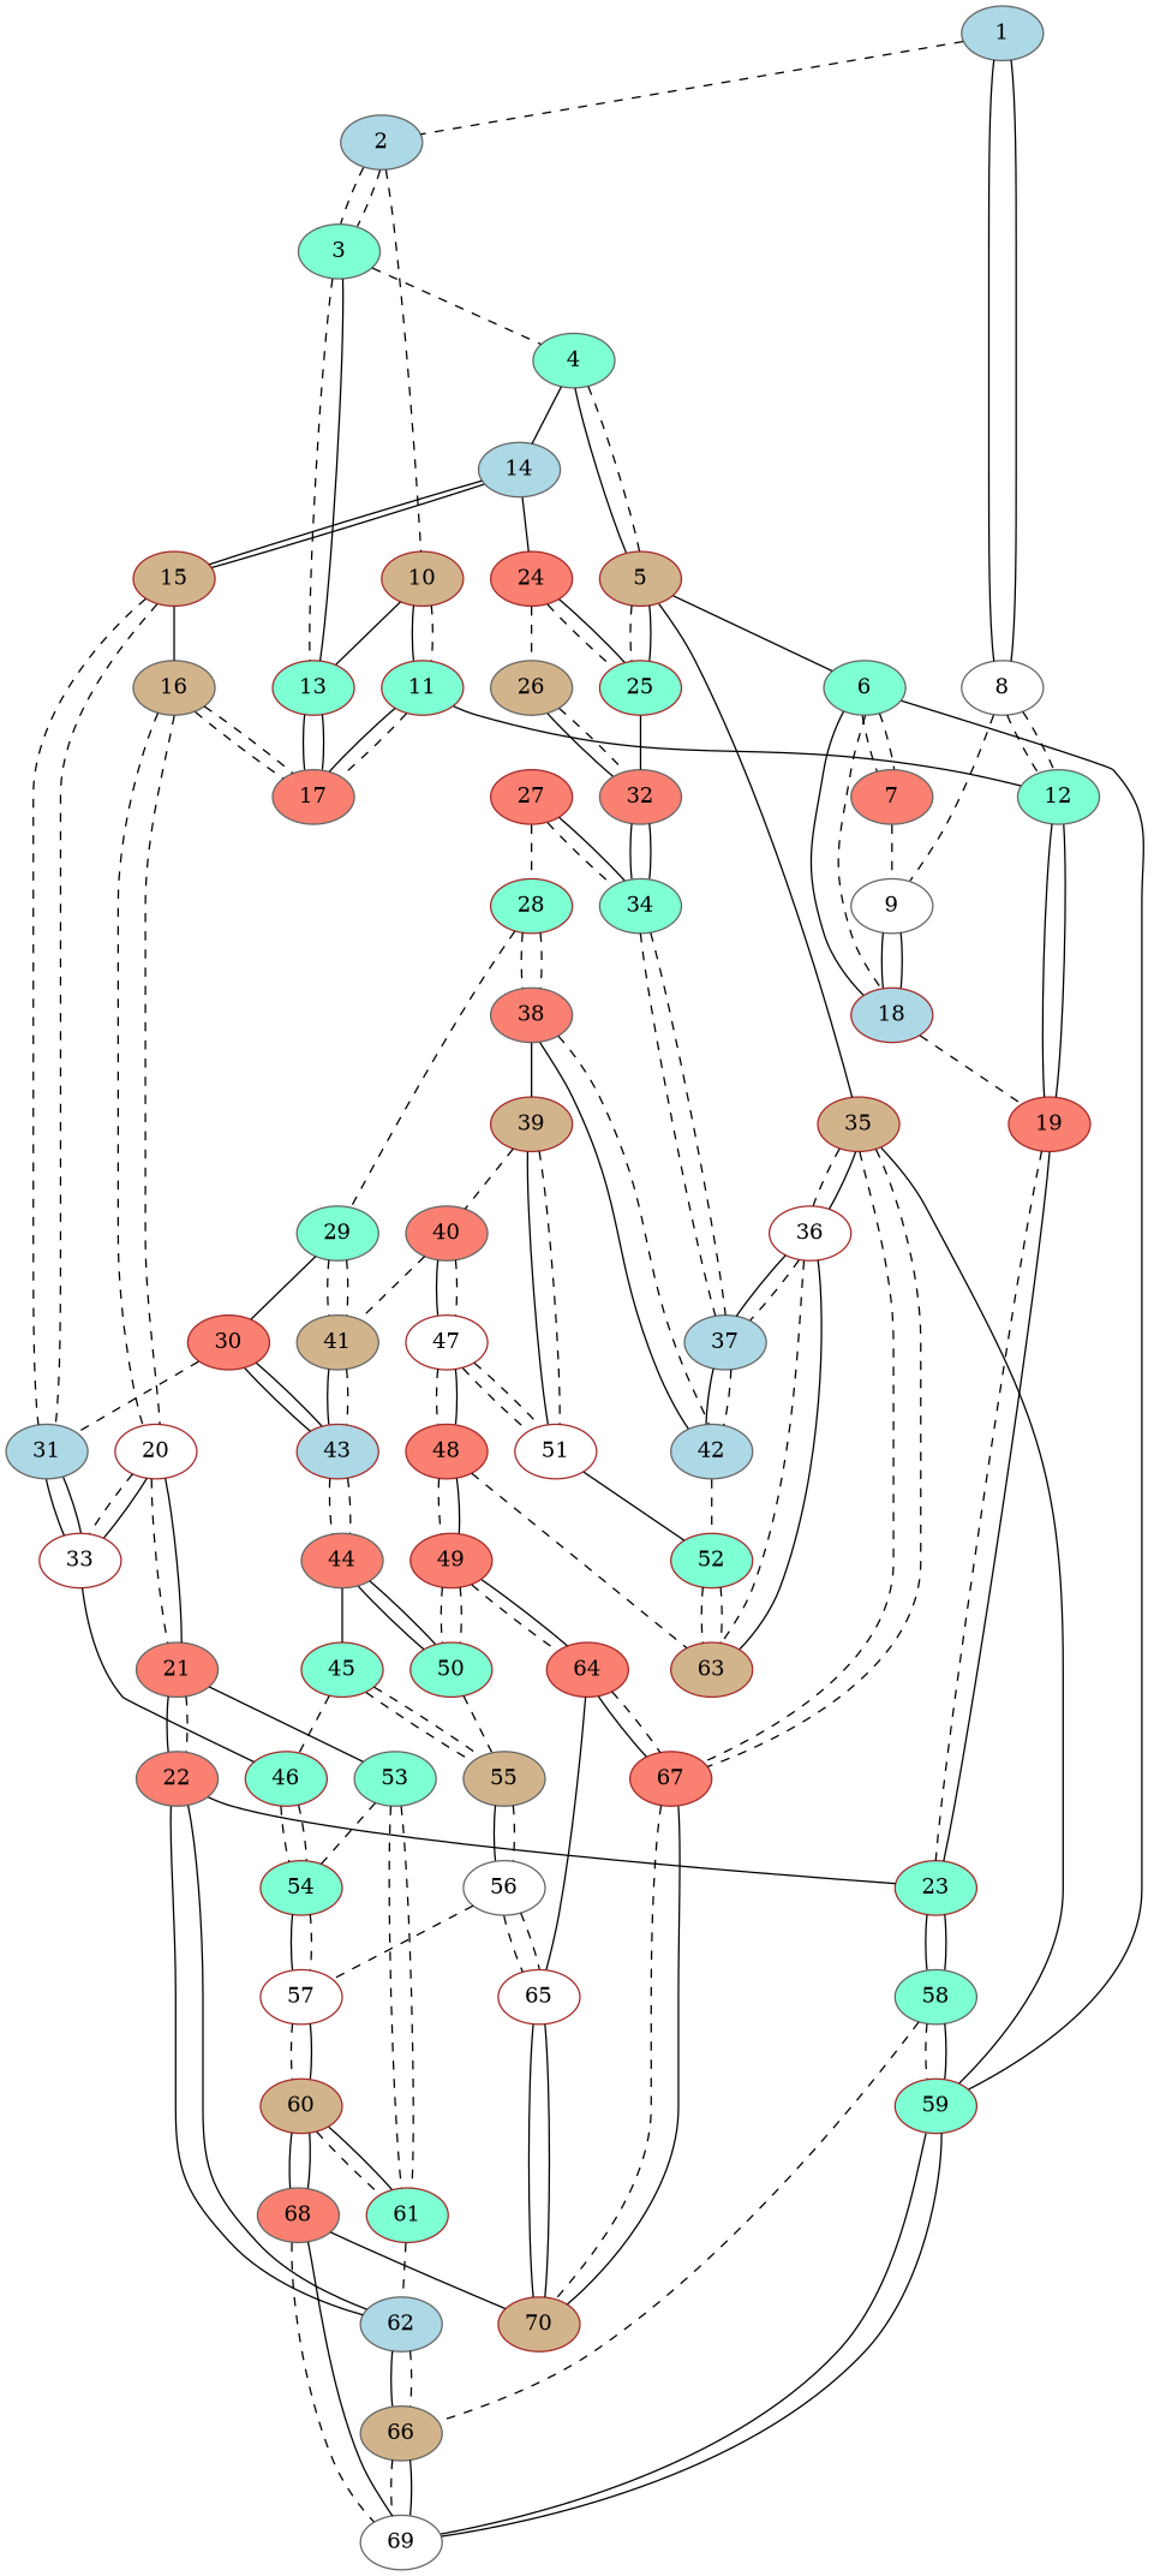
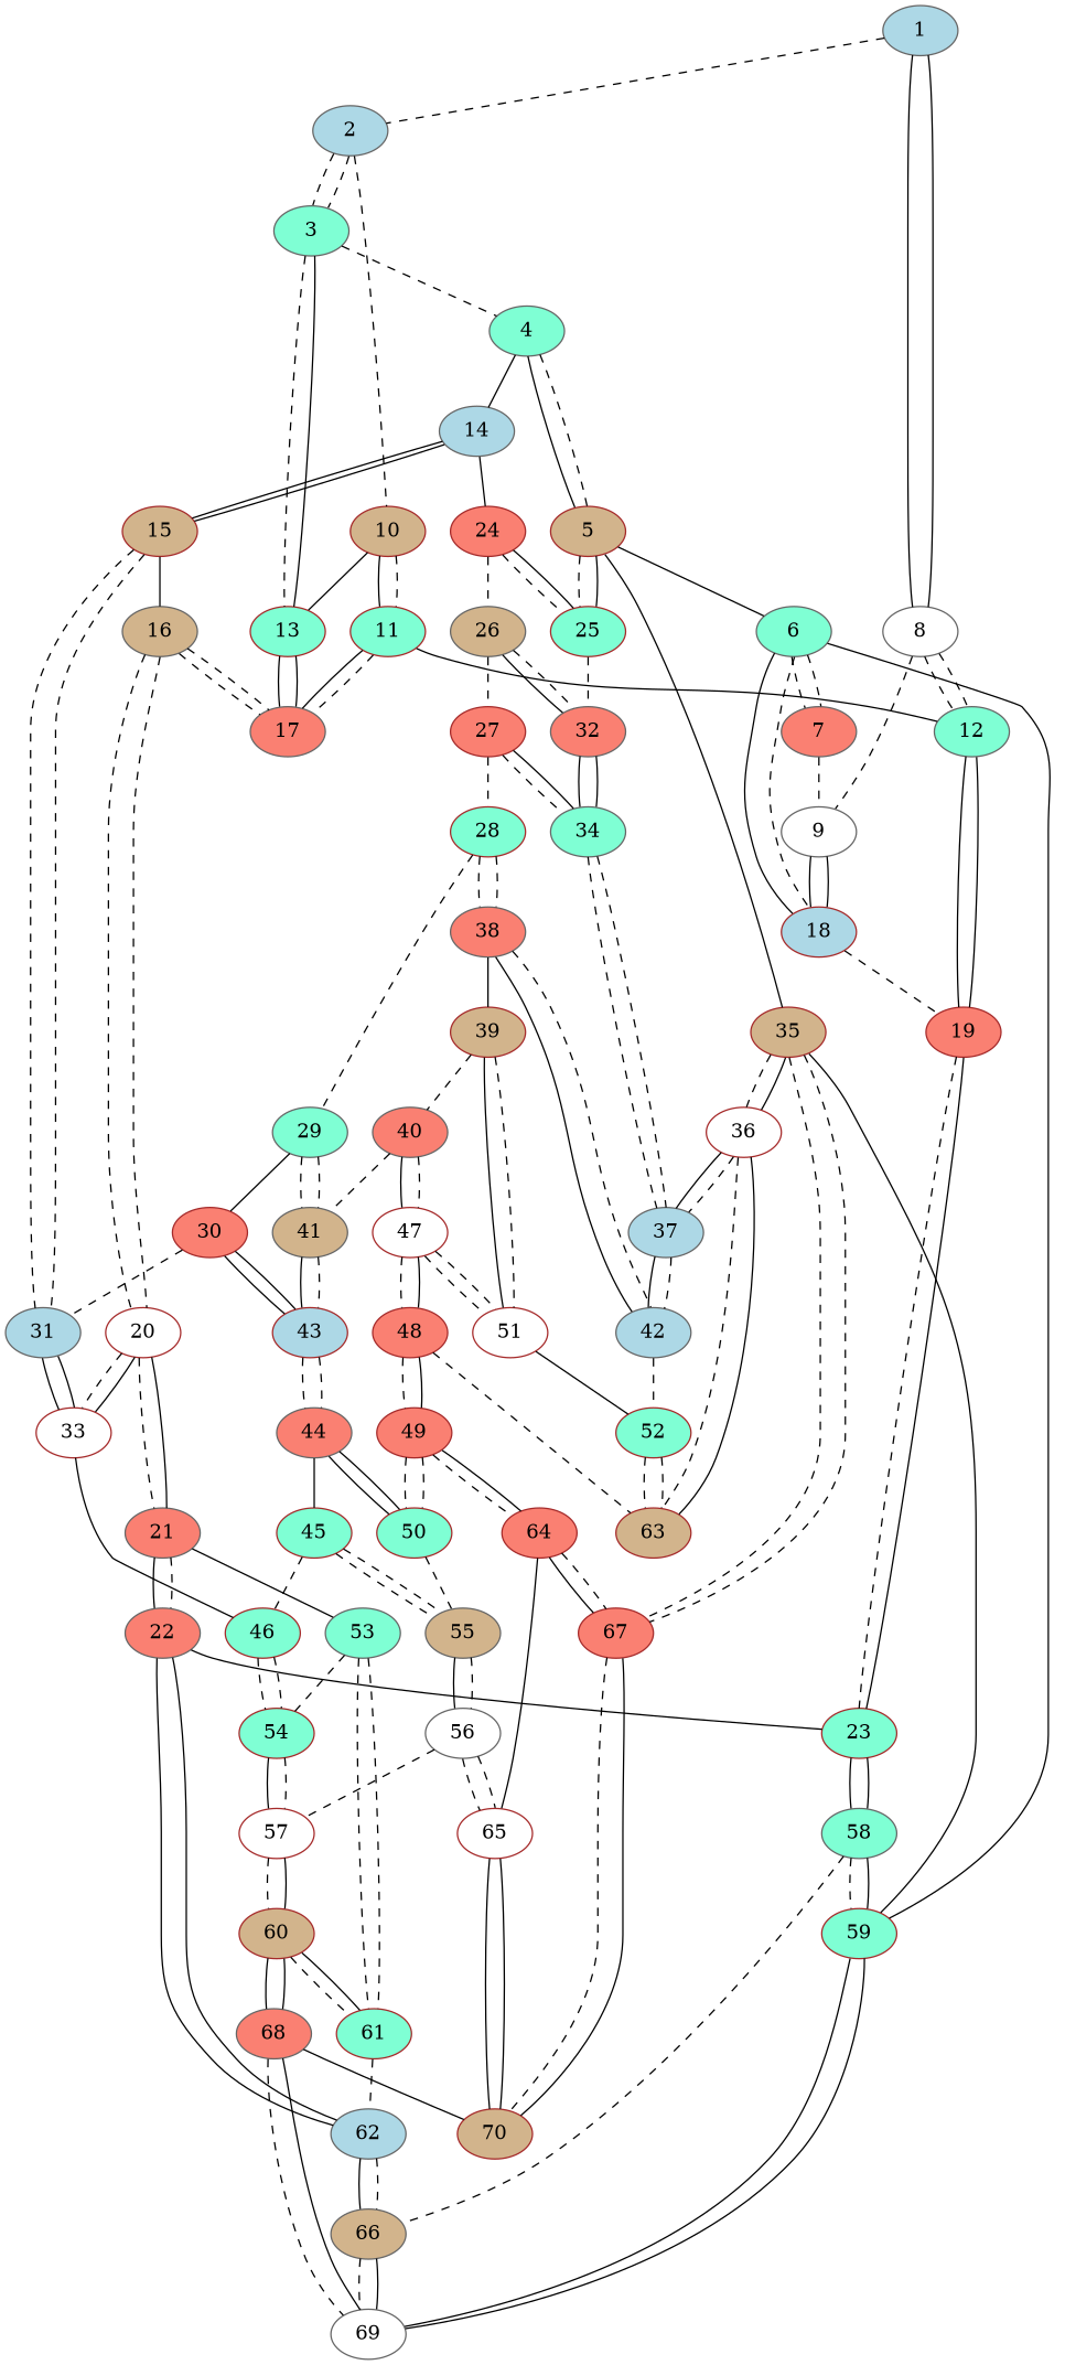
  graph {
    node [color=brown fillcolor=aquamarine style=filled]
    edge [style=dashed]
    1 [color=gray40 fillcolor=lightblue]
    2 [color=gray40 fillcolor=lightblue]
    8 [color=gray40 fillcolor=white]
    3 [color=gray40]
    10 [fillcolor=tan]
    9 [color=gray40 fillcolor=white]
    12 [color=gray40]
    4 [color=gray40]
    13
    11
    5 [fillcolor=tan]
    14 [color=gray40 fillcolor=lightblue]
    17 [color=gray40 fillcolor=salmon]
    6 [color=gray40]
    25
    35 [fillcolor=tan]
    15 [fillcolor=tan]
    24 [fillcolor=salmon]
    7 [color=gray40 fillcolor=salmon]
    18 [fillcolor=lightblue]
    59
    32 [color=gray40 fillcolor=salmon]
    36 [fillcolor=white]
    67 [fillcolor=salmon]
    19 [fillcolor=salmon]
    69 [color=gray40 fillcolor=white]
    23
    16 [color=gray40 fillcolor=tan]
    31 [color=gray40 fillcolor=lightblue]
    26 [color=gray40 fillcolor=tan]
    20 [fillcolor=white]
    33 [fillcolor=white]
    21 [color=gray40 fillcolor=salmon]
    58 [color=gray40]
    22 [color=gray40 fillcolor=salmon]
    53 [color=gray40]
    46
    62 [color=gray40 fillcolor=lightblue]
    54
    61
    66 [color=gray40 fillcolor=tan]
    27 [fillcolor=salmon]
    34 [color=gray40]
    28
    29 [color=gray40]
    38 [color=gray40 fillcolor=salmon]
    37 [color=gray40 fillcolor=lightblue]
    30 [fillcolor=salmon]
    41 [color=gray40 fillcolor=tan]
    42 [color=gray40 fillcolor=lightblue]
    39 [fillcolor=tan]
    43 [fillcolor=lightblue]
    44 [color=gray40 fillcolor=salmon]
    63 [fillcolor=tan]
    70 [fillcolor=tan]
    52
    40 [color=gray40 fillcolor=salmon]
    51 [fillcolor=white]
    47 [fillcolor=white]
    48 [fillcolor=salmon]
    45
    50
    55 [color=gray40 fillcolor=tan]
    56 [color=gray40 fillcolor=white]
    57 [fillcolor=white]
    49 [fillcolor=salmon]
    64 [fillcolor=salmon]
    65 [fillcolor=white]
    60 [fillcolor=tan]
    68 [color=gray40 fillcolor=salmon]
    1 -- 2
    1 -- 8 [style=solid]
    1 -- 8 [style=solid]
    2 -- 3
    2 -- 3
    2 -- 10
    8 -- 9
    8 -- 12
    8 -- 12
    3 -- 4
    3 -- 13
    3 -- 13 [style=solid]
    10 -- 13 [style=solid]
    10 -- 11 [style=solid]
    10 -- 11
    9 -- 18 [style=solid]
    9 -- 18 [style=solid]
    12 -- 19 [style=solid]
    12 -- 19 [style=solid]
    4 -- 5 [style=solid]
    4 -- 5
    4 -- 14 [style=solid]
    13 -- 17 [style=solid]
    13 -- 17 [style=solid]
    11 -- 12 [style=solid]
    11 -- 17 [style=solid]
    11 -- 17
    5 -- 6 [style=solid]
    5 -- 25
    5 -- 25 [style=solid]
    5 -- 35 [style=solid]
    14 -- 15 [style=solid]
    14 -- 15 [style=solid]
    14 -- 24 [style=solid]
    6 -- 7
    6 -- 7
    6 -- 18 [style=solid]
    6 -- 18
    6 -- 59 [style=solid]
-   25 -- 32 [style=solid]
+   25 -- 32
    35 -- 59 [style=solid]
    35 -- 36
    35 -- 36 [style=solid]
    35 -- 67
    35 -- 67
    15 -- 16 [style=solid]
    15 -- 31
    15 -- 31
    24 -- 25
    24 -- 25 [style=solid]
    24 -- 26
    7 -- 9
    18 -- 19
    59 -- 69 [style=solid]
    59 -- 69 [style=solid]
    32 -- 34 [style=solid]
    32 -- 34 [style=solid]
    36 -- 37 [style=solid]
    36 -- 37
    36 -- 63
    36 -- 63 [style=solid]
    67 -- 70
    67 -- 70 [style=solid]
    19 -- 23
    19 -- 23 [style=solid]
    23 -- 58 [style=solid]
    23 -- 58 [style=solid]
    16 -- 17
    16 -- 17
    16 -- 20
    16 -- 20
    31 -- 33 [style=solid]
    31 -- 33 [style=solid]
    26 -- 32 [style=solid]
    26 -- 32
+   26 -- 27
    20 -- 33
    20 -- 33 [style=solid]
    20 -- 21
    20 -- 21 [style=solid]
    33 -- 46 [style=solid]
    21 -- 22 [style=solid]
    21 -- 22
    21 -- 53 [style=solid]
    58 -- 59
    58 -- 59 [style=solid]
    58 -- 66
    22 -- 23 [style=solid]
    22 -- 62 [style=solid]
    22 -- 62 [style=solid]
    53 -- 54
    53 -- 61
    53 -- 61
    46 -- 54
    46 -- 54
    62 -- 66 [style=solid]
    62 -- 66
    54 -- 57 [style=solid]
    54 -- 57
    61 -- 62
    66 -- 69
    66 -- 69 [style=solid]
    27 -- 34
    27 -- 34 [style=solid]
    27 -- 28
    34 -- 37
    34 -- 37
    28 -- 29
    28 -- 38
    28 -- 38
    29 -- 30 [style=solid]
    29 -- 41
    29 -- 41
    38 -- 42 [style=solid]
    38 -- 42
    38 -- 39 [style=solid]
    37 -- 42 [style=solid]
    37 -- 42
    30 -- 31
    30 -- 43 [style=solid]
    30 -- 43 [style=solid]
    41 -- 43 [style=solid]
    41 -- 43
    42 -- 52
    39 -- 40
    39 -- 51 [style=solid]
    39 -- 51
    43 -- 44
    43 -- 44
    44 -- 45 [style=solid]
    44 -- 50 [style=solid]
    44 -- 50 [style=solid]
    52 -- 63
    52 -- 63
    40 -- 41
    40 -- 47 [style=solid]
    40 -- 47
    51 -- 52 [style=solid]
    47 -- 51
    47 -- 51
    47 -- 48
    47 -- 48 [style=solid]
    48 -- 63
    48 -- 49
    48 -- 49 [style=solid]
    45 -- 46
    45 -- 55
    45 -- 55
    50 -- 55
    55 -- 56 [style=solid]
    55 -- 56
    56 -- 57
    56 -- 65
    56 -- 65
    57 -- 60
    57 -- 60 [style=solid]
    49 -- 50
    49 -- 50
    49 -- 64
    49 -- 64 [style=solid]
    64 -- 67 [style=solid]
    64 -- 67
    64 -- 65 [style=solid]
    65 -- 70 [style=solid]
    65 -- 70 [style=solid]
    60 -- 61
    60 -- 61 [style=solid]
    60 -- 68 [style=solid]
    60 -- 68 [style=solid]
    68 -- 69
    68 -- 69 [style=solid]
    68 -- 70 [style=solid]
  }
